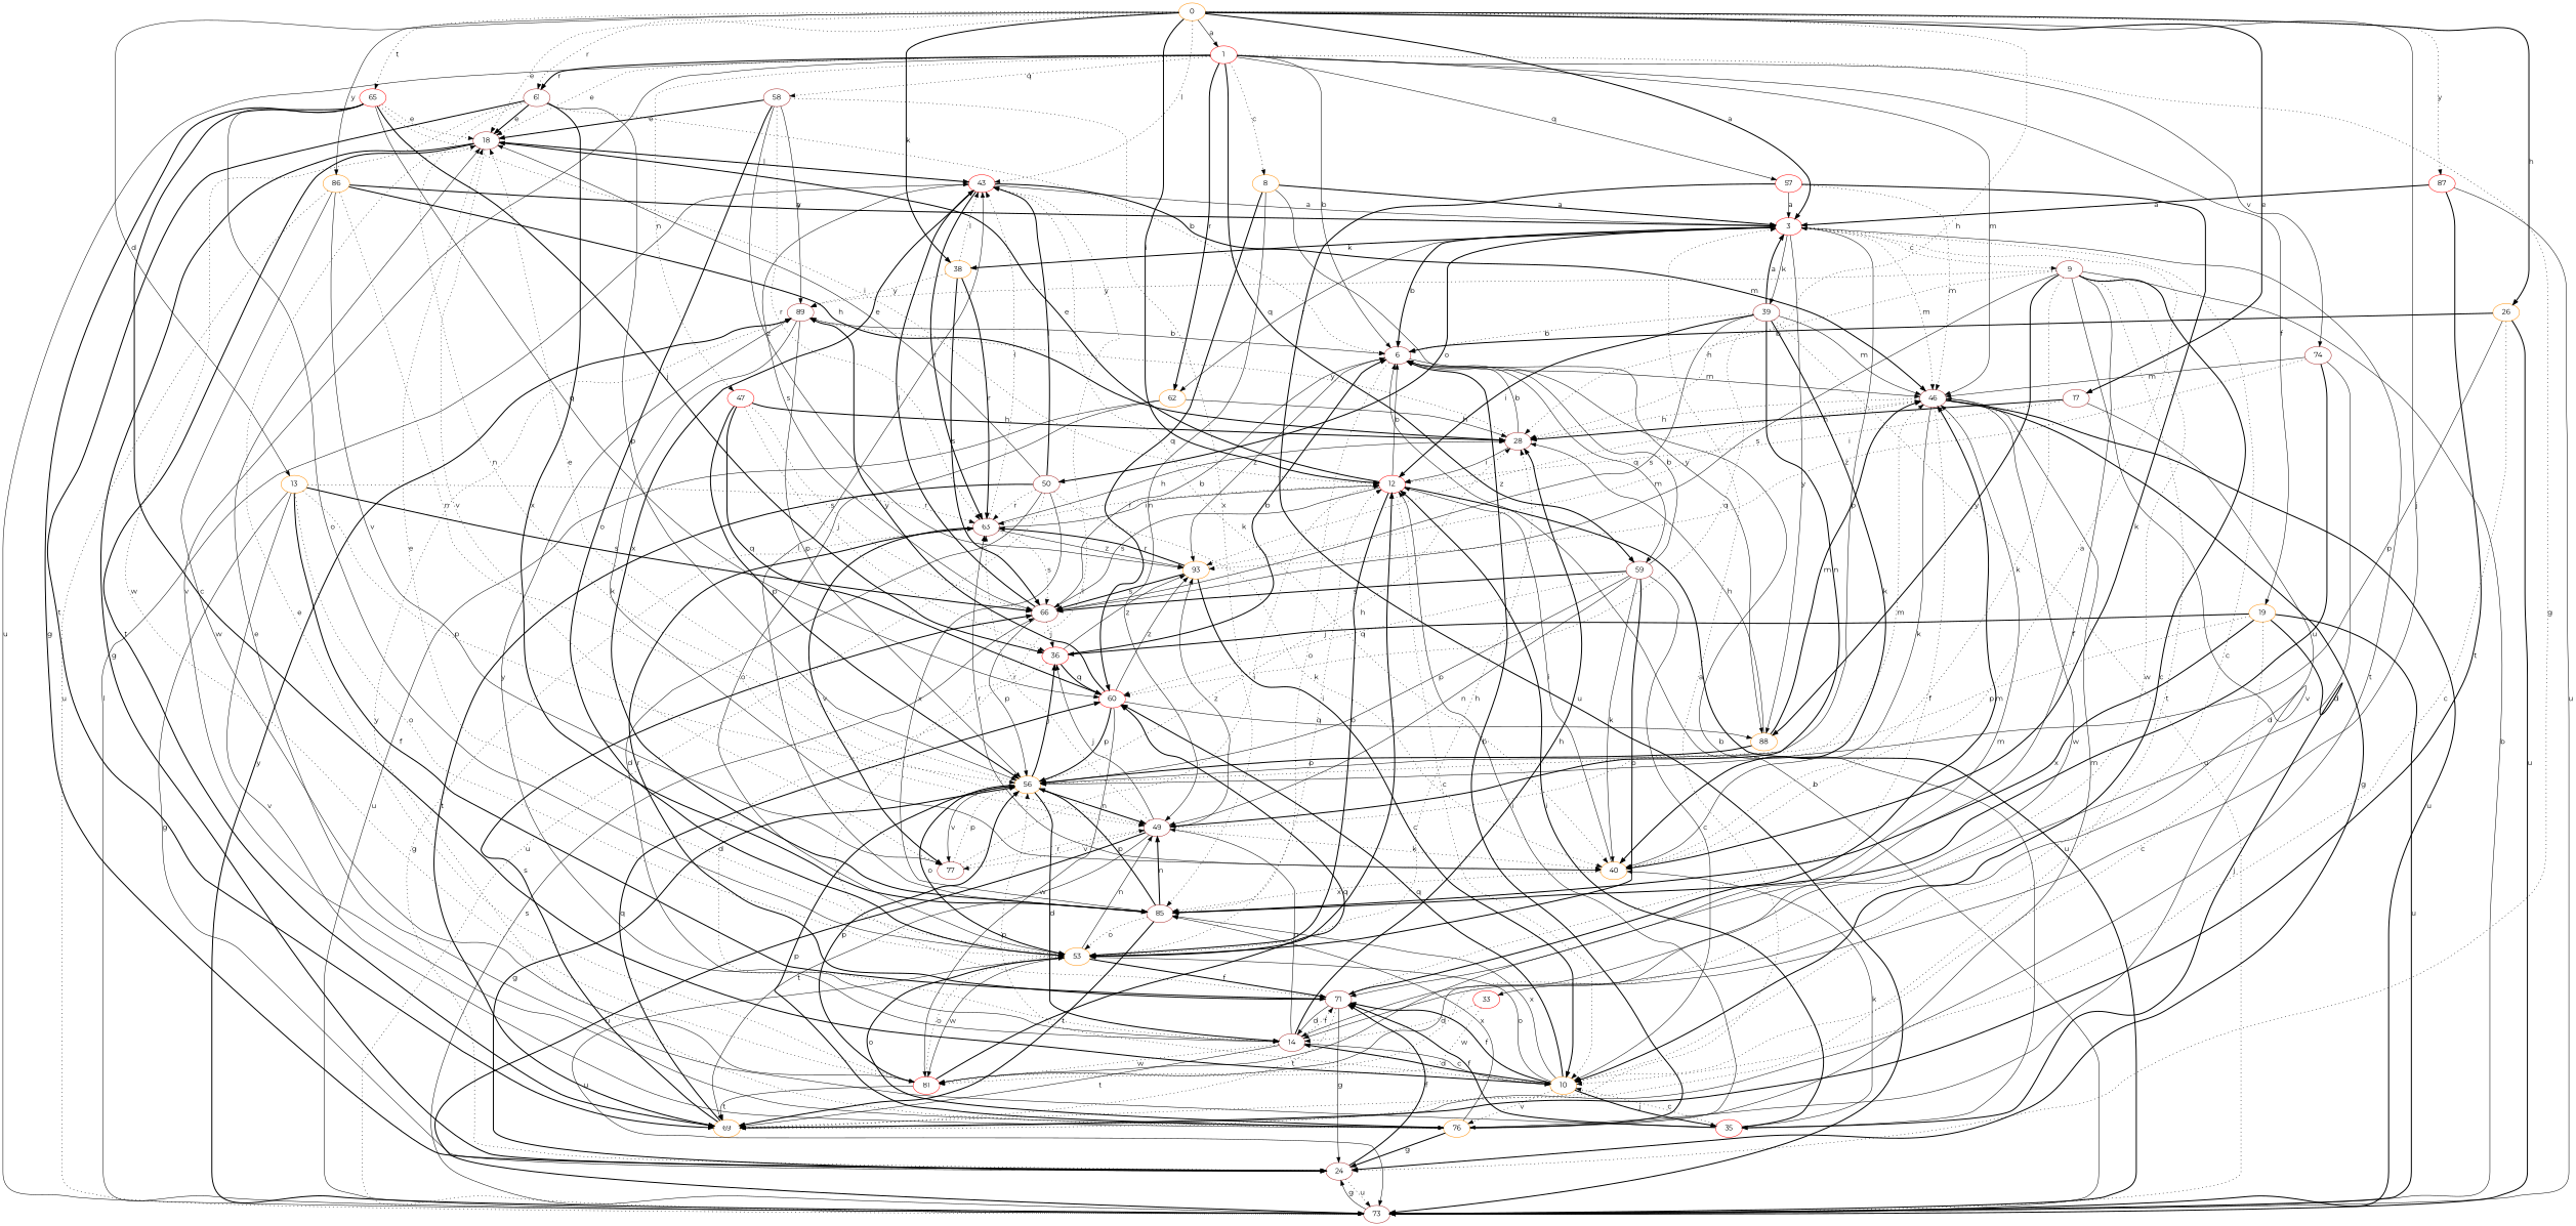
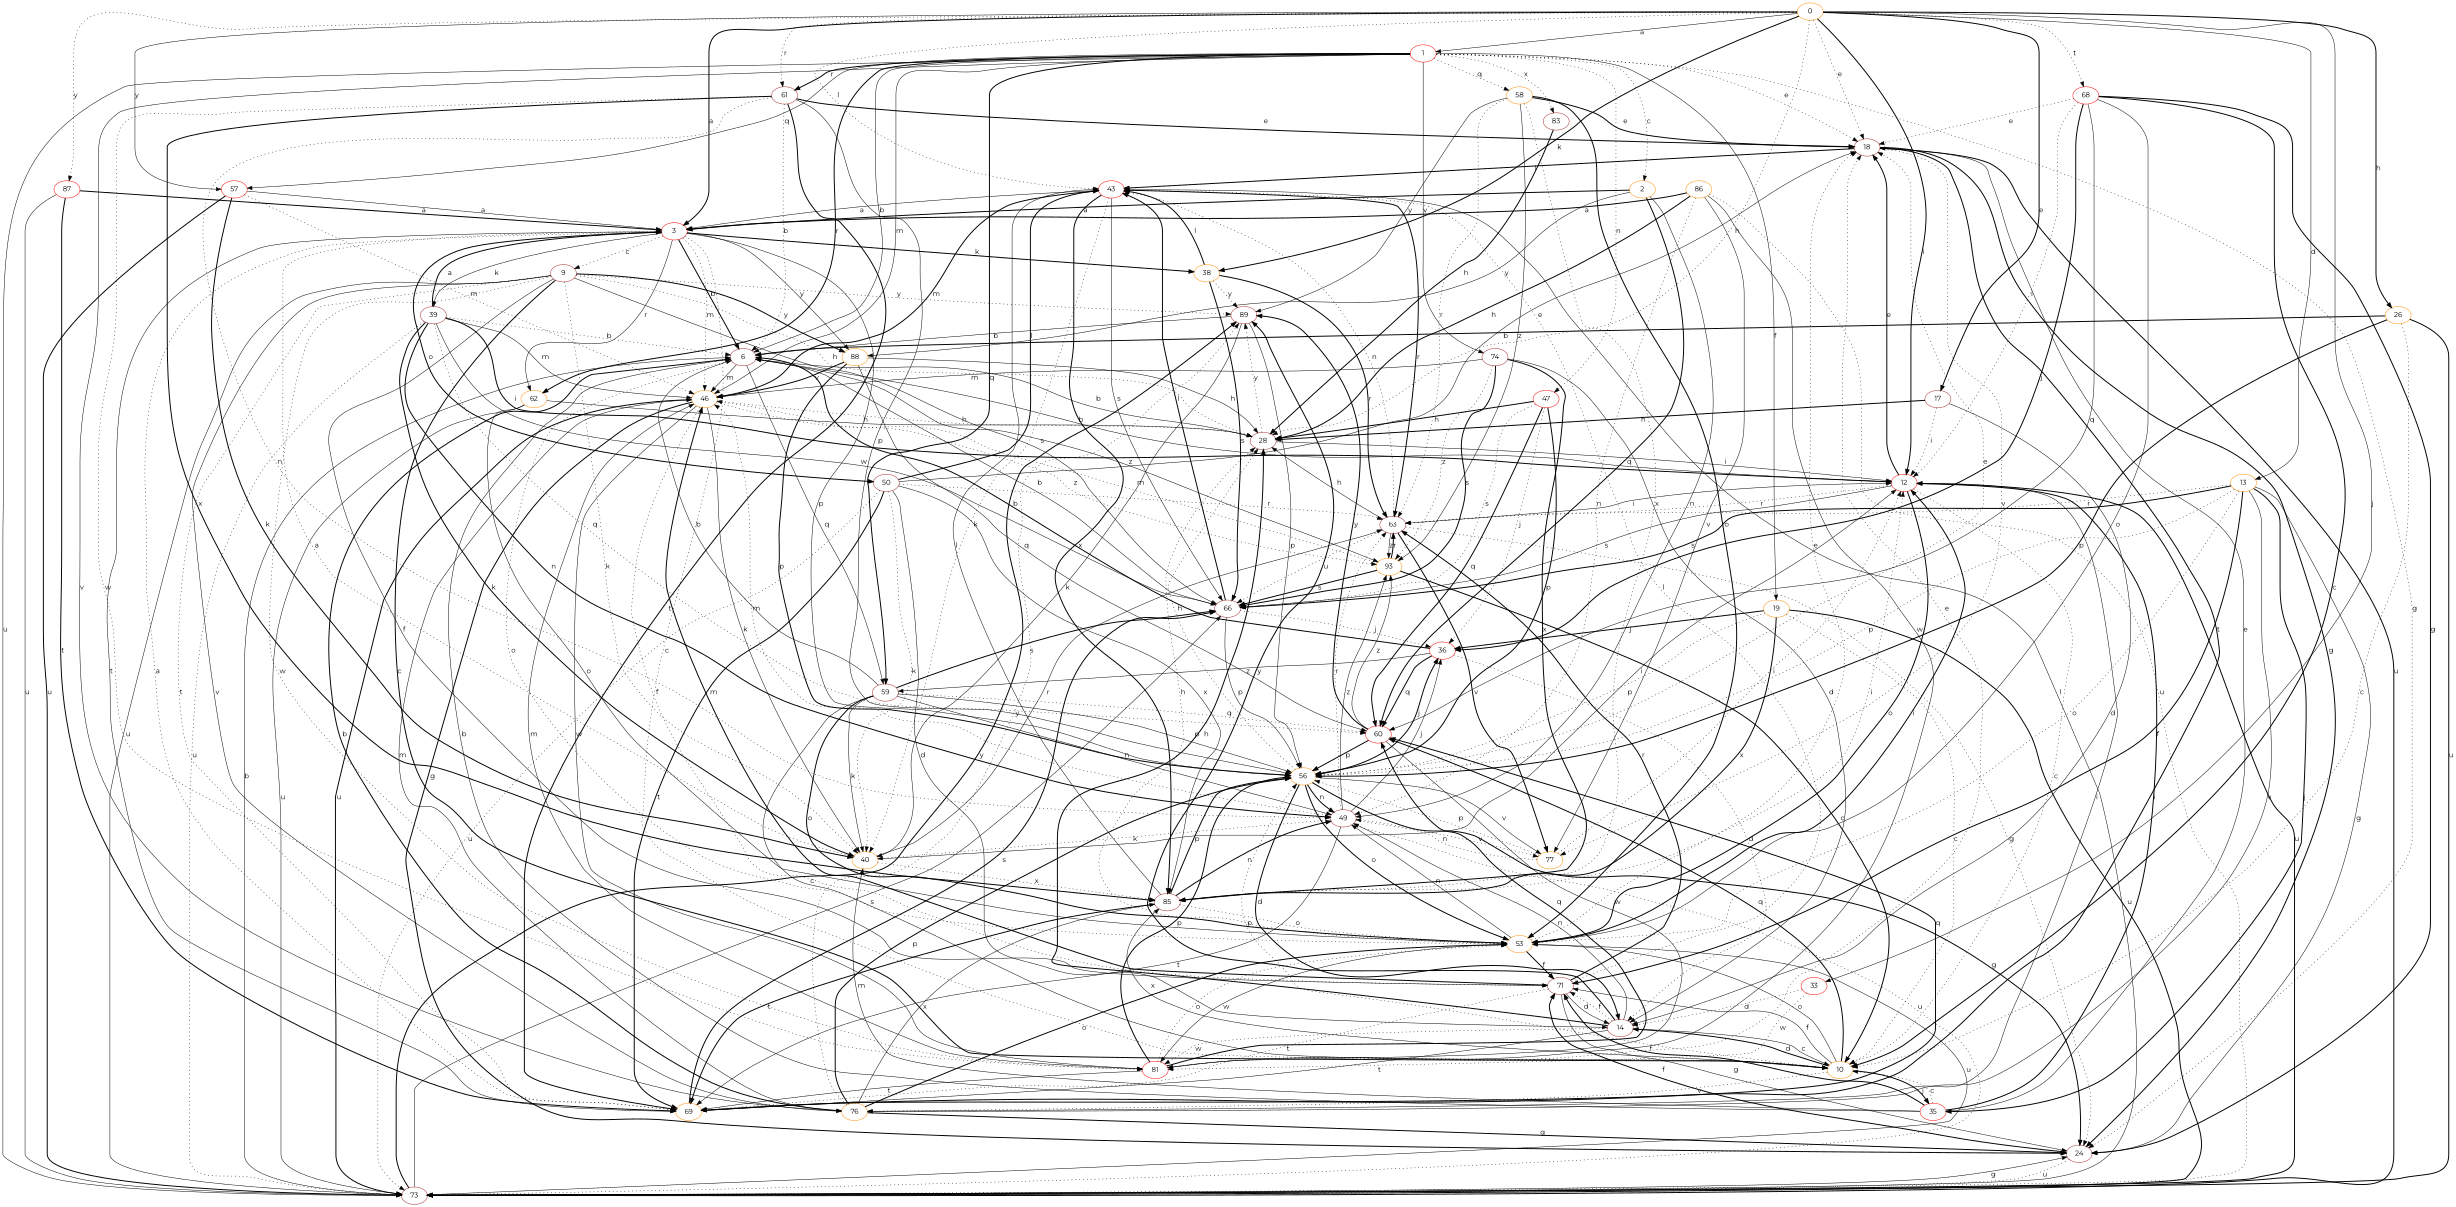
  strict digraph {
    fontname=Montserrat
    node [color=brown fontname=Montserrat]
    edge [fontname=Montserrat style=bold]
    0 [color=darkorange]
    1 [color=red]
    3 [color=red]
    13 [color=darkorange]
    17
    18
    26 [color=darkorange]
    28
    n9 [color=red label=12]
    33 [color=red]
    38 [color=darkorange]
    43 [color=red]
    61
-   68 [color=red label=65]
+   68 [color=red]
    86 [color=darkorange]
    87 [color=red]
    6
-   8 [color=darkorange]
+   8 [color=darkorange label=2]
    19 [color=darkorange]
    24
-   46
+   46 [color=darkorange]
    47 [color=red]
    57 [color=red]
-   58
+   58 [color=darkorange]
    59
    62 [color=darkorange]
    73
    74
    76 [color=darkorange]
+   83
    9
    10 [color=darkorange]
    39
    50
    56 [color=darkorange]
    69 [color=darkorange]
    88 [color=darkorange]
    53 [color=darkorange]
    n39 [label=71]
    66
    35 [color=red]
    63
    14
-   77
+   77 [color=darkorange]
    89
    81 [color=red]
    40 [color=darkorange]
    85
    49
    60 [color=red]
    36 [color=red]
    93 [color=darkorange]
    0 -> 1 [label=a style=solid]
    0 -> 3 [label=a]
    0 -> 13 [label=d style=solid]
    0 -> 17 [label=e]
    0 -> 18 [label=e style=dotted]
    0 -> 26 [label=h]
    0 -> 28 [label=h style=dotted]
    0 -> n9 [label=i]
    0 -> 33 [label=j style=solid]
    0 -> 38 [label=k]
    0 -> 43 [label=l style=dotted]
    0 -> 61 [label=r style=dotted]
    0 -> 68 [label=t style=dotted]
-   0 -> 86 [label=y style=solid]
+   0 -> 57 [label=y style=solid]
    0 -> 87 [label=y style=dotted]
    1 -> 18 [label=e style=dotted]
    1 -> 61 [label=r]
    1 -> 6 [label=b style=solid]
    1 -> 8 [label=c style=dotted]
    1 -> 19 [label=f style=solid]
    1 -> 24 [label=g style=dotted]
    1 -> 46 [label=m style=solid]
    1 -> 47 [label=n style=dotted]
    1 -> 57 [label=q style=solid]
    1 -> 58 [label=q style=dotted]
    1 -> 59 [label=q]
    1 -> 62 [label=r]
    1 -> 73 [label=u style=solid]
    1 -> 74 [label=v style=solid]
    1 -> 76 [label=v style=solid]
+   1 -> 83 [label=x style=dotted]
    3 -> 38 [label=k]
    3 -> 6 [label=b]
    3 -> 46 [label=m style=dotted]
    3 -> 62 [label=r style=solid]
    3 -> 9 [label=c style=dotted]
    3 -> 10 [label=c style=dotted]
    3 -> 39 [label=k style=solid]
    3 -> 50 [label=o]
    3 -> 56 [label=p style=solid]
    3 -> 69 [label=t style=solid]
    3 -> 88 [label=y style=solid]
    13 -> 24 [label=g style=solid]
    13 -> 76 [label=v style=solid]
    13 -> 56 [label=p style=dotted]
    13 -> 53 [label=o style=dotted]
    13 -> n39 [label=f]
    13 -> 66 [label=s]
-   19 -> 35 [label=j]
+   13 -> 35 [label=j]
    13 -> 63 [label=r style=dotted]
    17 -> 28 [label=h]
    17 -> n9 [label=i style=dotted]
    17 -> 14 [label=d style=solid]
    18 -> 43 [label=l]
    18 -> 24 [label=g]
+   18 -> 73 [label=u]
    18 -> 69 [label=t]
    18 -> 77 [label=v style=dotted]
    26 -> 6 [label=b]
    26 -> 73 [label=u]
    26 -> 10 [label=c style=dotted]
-   26 -> 56 [label=p style=solid]
+   26 -> 56 [label=p]
    28 -> n9 [label=i style=solid]
    28 -> 6 [label=b style=solid]
    28 -> 89 [label=y style=dotted]
    n9 -> 18 [label=e]
    n9 -> 6 [label=b style=solid]
    n9 -> 73 [label=u]
    n9 -> 10 [label=c style=dotted]
    n9 -> 53 [label=o]
    n9 -> 66 [label=s style=solid]
    n9 -> 63 [label=r style=dotted]
    33 -> 14 [label=d style=dotted]
    33 -> 81 [label=w style=dotted]
-   38 -> 43 [label=l style=dotted]
+   38 -> 43 [label=l]
    38 -> 66 [label=s]
    38 -> 63 [label=r]
    38 -> 89 [label=y style=dotted]
    43 -> 3 [label=a style=solid]
    43 -> 46 [label=m]
    43 -> 66 [label=s style=solid]
    43 -> 63 [label=r]
    43 -> 40 [label=k style=dotted]
    43 -> 85 [label=x]
    61 -> 18 [label=e]
    61 -> 6 [label=b style=dotted]
    61 -> 56 [label=p style=solid]
    61 -> 69 [label=t]
    61 -> 81 [label=w style=dotted]
    61 -> 85 [label=x]
    61 -> 49 [label=n style=dotted]
    68 -> 18 [label=e style=dotted]
    68 -> n9 [label=i style=dotted]
    68 -> 24 [label=g]
    68 -> 10 [label=c]
    68 -> 53 [label=o style=solid]
    68 -> 60 [label=q style=solid]
    68 -> 36 [label=j]
    86 -> 3 [label=a]
    86 -> 28 [label=h]
    86 -> 73 [label=u style=dotted]
    86 -> 77 [label=v style=solid]
    86 -> 81 [label=w style=solid]
    86 -> 49 [label=n style=dotted]
    87 -> 3 [label=a]
    87 -> 73 [label=u style=solid]
    87 -> 69 [label=t]
    6 -> 46 [label=m style=solid]
    6 -> 59 [label=q style=solid]
    6 -> 53 [label=o style=dotted]
    6 -> 93 [label=z style=solid]
    8 -> 3 [label=a]
    8 -> 88 [label=y style=solid]
    8 -> 49 [label=n style=solid]
    8 -> 60 [label=q]
    19 -> 73 [label=u]
    19 -> 10 [label=c style=dotted]
    19 -> 56 [label=p style=dotted]
    19 -> 85 [label=x]
    19 -> 36 [label=j]
    24 -> 73 [label=u style=dotted]
    24 -> n39 [label=f]
    46 -> 28 [label=h style=dotted]
    46 -> 24 [label=g]
    46 -> 73 [label=u]
    46 -> n39 [label=f style=dotted]
    46 -> 81 [label=w style=solid]
    46 -> 40 [label=k style=solid]
    46 -> 93 [label=z style=dotted]
    47 -> 28 [label=h]
    47 -> 56 [label=p]
    47 -> 66 [label=s style=dotted]
    47 -> 60 [label=q]
    47 -> 36 [label=j style=dotted]
    57 -> 3 [label=a style=solid]
    57 -> 46 [label=m style=dotted]
    57 -> 73 [label=u]
    57 -> 40 [label=k]
    58 -> 18 [label=e]
    58 -> 53 [label=o]
    58 -> 63 [label=r style=dotted]
    58 -> 89 [label=y style=solid]
    58 -> 85 [label=x style=dotted]
    58 -> 93 [label=z style=solid]
    59 -> 6 [label=b style=solid]
    59 -> 10 [label=c style=solid]
    59 -> 56 [label=p style=solid]
    59 -> 53 [label=o]
    59 -> 66 [label=s]
    59 -> 40 [label=k style=solid]
    59 -> 49 [label=n style=solid]
    59 -> 60 [label=q style=dotted]
    62 -> 28 [label=h style=solid]
    62 -> 73 [label=u style=solid]
    62 -> 53 [label=o style=solid]
    73 -> 43 [label=l style=solid]
    73 -> 6 [label=b style=solid]
    73 -> 24 [label=g style=solid]
    73 -> 66 [label=s style=solid]
    73 -> 89 [label=y]
    74 -> 46 [label=m style=solid]
+   74 -> 66 [label=s]
    74 -> 14 [label=d style=solid]
-   74 -> 85 [label=u]
+   74 -> 85 [label=x]
    74 -> 93 [label=z style=dotted]
    76 -> n9 [label=i style=solid]
    76 -> 6 [label=b]
    76 -> 24 [label=g]
    76 -> 46 [label=m style=solid]
    76 -> 56 [label=p]
    76 -> 53 [label=o]
    76 -> 89 [label=y style=dotted]
    76 -> 85 [label=x style=solid]
+   83 -> 28 [label=h]
    9 -> 28 [label=h style=dotted]
-   9 -> 73 [label=b style=solid]
+   9 -> 73 [label=u style=solid]
    9 -> 76 [label=v style=solid]
    9 -> 10 [label=c]
    9 -> 69 [label=t style=dotted]
    9 -> 88 [label=y]
    9 -> n39 [label=f style=solid]
    9 -> 66 [label=s style=solid]
    9 -> 89 [label=y style=dotted]
    9 -> 81 [label=w style=dotted]
    9 -> 40 [label=k style=dotted]
    10 -> 76 [label=v style=dotted]
    10 -> 56 [label=p style=dotted]
    10 -> 53 [label=o style=solid]
-   10 -> n39 [label=f]
+   10 -> n39 [label=f style=solid]
    10 -> 35 [label=j]
    10 -> 14 [label=d]
    10 -> 85 [label=x style=solid]
    10 -> 60 [label=q]
    39 -> 3 [label=a]
    39 -> n9 [label=i]
    39 -> 6 [label=b style=dotted]
    39 -> 46 [label=m style=solid]
    39 -> 73 [label=u style=dotted]
-   39 -> 66 [label=s style=solid]
+   39 -> 66 [label=w style=solid]
    39 -> 40 [label=k]
    39 -> 49 [label=n]
    39 -> 60 [label=q style=dotted]
    50 -> 18 [label=e style=solid]
    50 -> 43 [label=l]
    50 -> 73 [label=u style=dotted]
    50 -> 69 [label=t]
    50 -> 63 [label=r style=dotted]
    50 -> 14 [label=d style=solid]
    50 -> 40 [label=k style=dotted]
    50 -> 85 [label=x style=solid]
    56 -> 18 [label=e style=dotted]
    56 -> 28 [label=h style=dotted]
    56 -> 24 [label=g]
    56 -> 53 [label=o]
    56 -> 14 [label=d]
    56 -> 77 [label=v style=solid]
    56 -> 49 [label=n]
    56 -> 36 [label=j]
    69 -> 3 [label=a style=dotted]
    69 -> 66 [label=s]
    69 -> 60 [label=q]
    88 -> 28 [label=h style=solid]
-   88 -> 46 [label=m]
+   88 -> 46 [label=v]
    88 -> 56 [label=p]
-   60 -> 88 [label=q style=solid]
+   88 -> 60 [label=q style=solid]
    53 -> 18 [label=e style=dotted]
    53 -> 28 [label=h style=dotted]
    53 -> n9 [label=i]
    53 -> 73 [label=u style=solid]
    53 -> n39 [label=f]
    53 -> 81 [label=w style=solid]
    53 -> 49 [label=n style=solid]
    n39 -> 43 [label=l style=dotted]
    n39 -> 24 [label=g style=solid]
    n39 -> 46 [label=m]
    n39 -> 69 [label=t style=dotted]
    n39 -> 63 [label=r]
    n39 -> 14 [label=d style=solid]
    66 -> 43 [label=l]
    66 -> 6 [label=b style=solid]
    66 -> 56 [label=p style=solid]
    66 -> 36 [label=j style=dotted]
    35 -> 18 [label=e style=solid]
    35 -> n9 [label=i]
    35 -> 6 [label=b style=solid]
    35 -> 10 [label=c style=dotted]
    35 -> n39 [label=f]
-   35 -> 40 [label=k style=solid]
+   35 -> 40 [label=m style=solid]
    63 -> 28 [label=h style=solid]
    63 -> n9 [label=i style=solid]
-   63 -> 43 [label=l style=dotted]
+   63 -> 43 [label=n style=dotted]
    63 -> 24 [label=g style=dotted]
-   63 -> 66 [label=s style=dotted]
+   63 -> 66 [label=u style=dotted]
    63 -> 77 [label=v]
    63 -> 93 [label=z style=solid]
    14 -> 28 [label=h]
    14 -> 10 [label=c style=solid]
    14 -> 69 [label=t style=solid]
    14 -> n39 [label=f style=dotted]
-   14 -> 89 [label=y style=solid]
+   14 -> 89 [label=y]
    14 -> 81 [label=w style=dotted]
    14 -> 49 [label=n style=solid]
    77 -> n9 [label=i style=dotted]
    77 -> 56 [label=p style=dotted]
-   77 -> 49 [label=r style=dotted]
+   77 -> 49 [label=n style=dotted]
    89 -> 6 [label=b style=solid]
    89 -> 56 [label=p style=solid]
    89 -> 40 [label=k style=solid]
    81 -> 18 [label=e style=dotted]
    81 -> 46 [label=m style=solid]
    81 -> 56 [label=p]
    81 -> 69 [label=t style=solid]
    81 -> 53 [label=o style=dotted]
    81 -> 60 [label=q]
    40 -> 3 [label=a style=dotted]
    40 -> n9 [label=i style=solid]
    40 -> 63 [label=r style=solid]
    40 -> 85 [label=x style=dotted]
    85 -> n9 [label=i style=dotted]
    85 -> 43 [label=l style=solid]
    85 -> 56 [label=p]
    85 -> 69 [label=t]
    85 -> 53 [label=o style=dotted]
    85 -> 49 [label=n]
    49 -> 46 [label=m style=dotted]
-   49 -> 73 [label=u]
+   49 -> 73 [label=u style=dotted]
    49 -> 69 [label=t style=solid]
    49 -> 63 [label=r style=dotted]
    49 -> 77 [label=v style=dotted]
    49 -> 40 [label=k style=dotted]
    49 -> 36 [label=j style=solid]
    49 -> 93 [label=z style=solid]
    60 -> 56 [label=p]
    60 -> 89 [label=y]
    60 -> 81 [label=w style=solid]
    60 -> 93 [label=z style=solid]
    36 -> 6 [label=b]
    36 -> 14 [label=d style=dotted]
    36 -> 60 [label=q]
-   36 -> 93 [label=z style=solid]
+   36 -> 59 [label=z style=solid]
    93 -> 46 [label=m style=dotted]
    93 -> 10 [label=c]
    93 -> 66 [label=s]
    93 -> 63 [label=r]
  }
